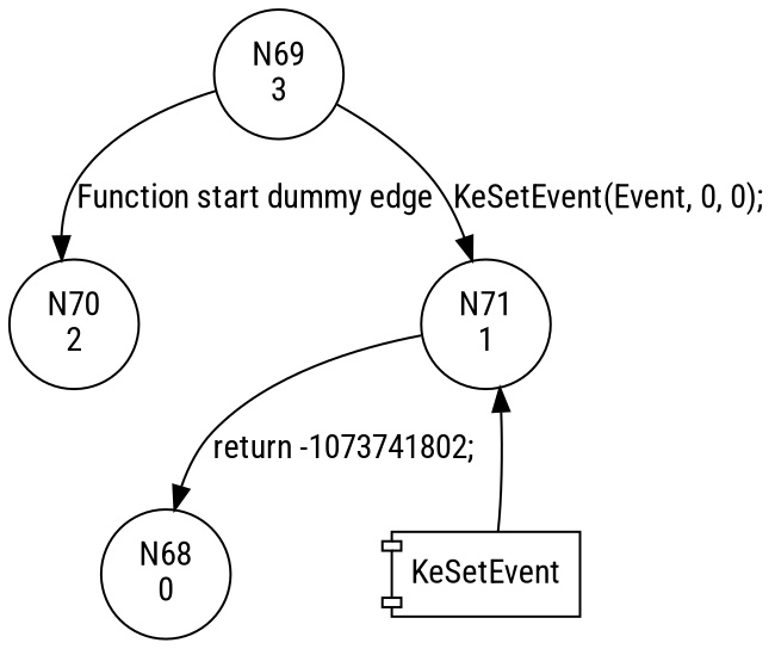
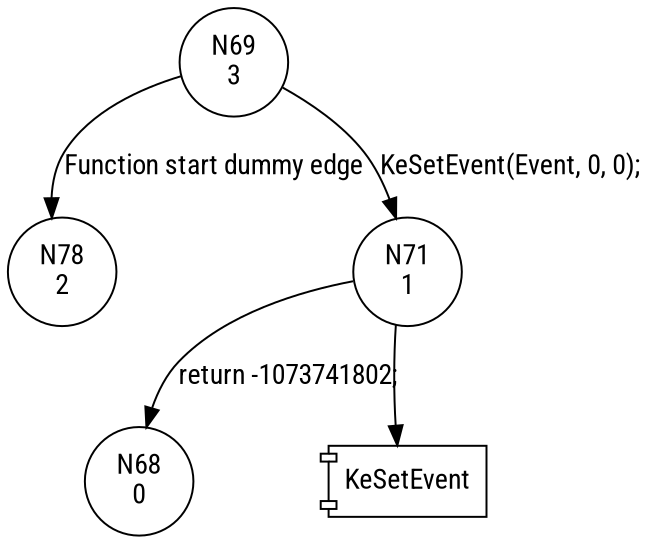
  digraph {
    fontname="Roboto Condensed"
    node [fontname="Roboto Condensed" shape=circle]
    edge [fontname="Roboto Condensed"]
    n1 [label="N69\n3"]
-   n2 [label="N70\n2"]
+   n2 [label="N78\n2"]
    n3 [label="N71\n1"]
    n4 [label="N68\n0"]
    n5 [label=KeSetEvent shape=component]
    n1 -> n2 [label="Function start dummy edge"]
    n1 -> n3 [label="KeSetEvent(Event, 0, 0);"]
    n3 -> n4 [label="return -1073741802;"]
-   n5 -> n3
+   n3 -> n5
  }
